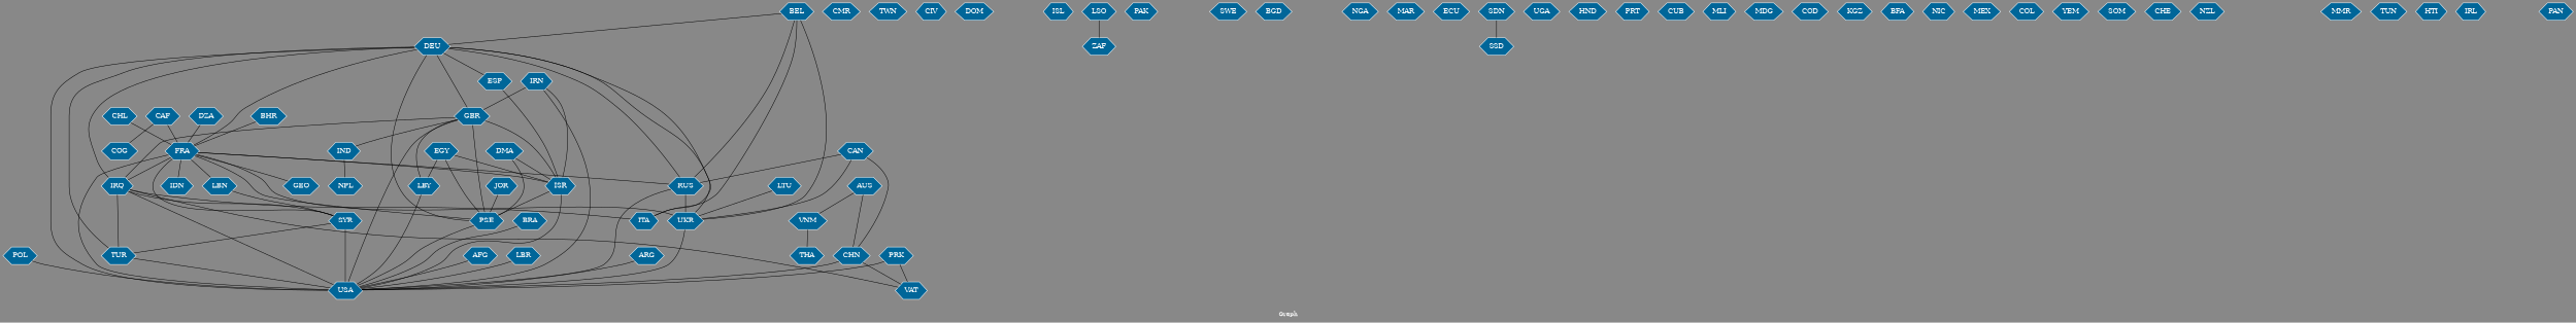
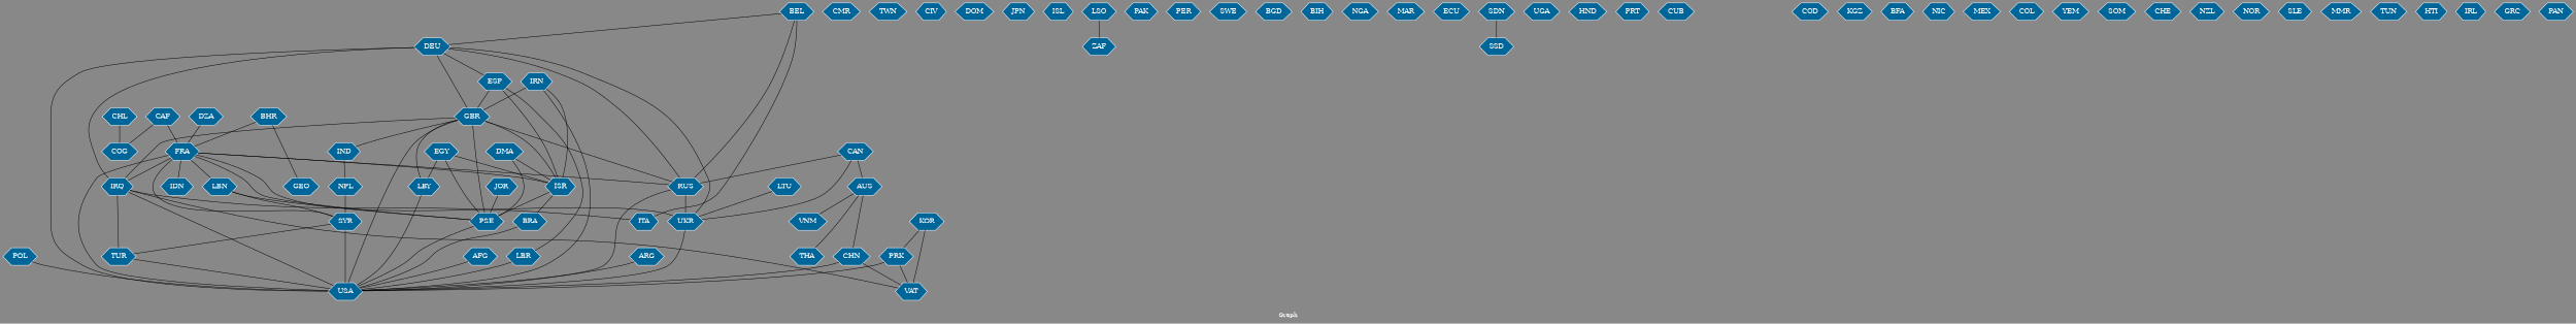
  graph {
    bgcolor="#888888"
    fontcolor=white
    fontname="DejaVu Serif"
    fontsize=12
    label="Graph"
    node [color=white fillcolor="#006699" fontcolor=white fontname="DejaVu Serif" shape=hexagon style=filled]
    edge [arrowhead=open color=black fontcolor=white fontname="DejaVu Serif" fontsize=12 weight=1]
    n1 [label=BRA]
    n2 [label=USA]
    n3 [label=IND]
    n4 [label=NPL]
    n5 [label=FRA]
    n6 [label=UKR]
    n7 [label=RUS]
    n8 [label=IRQ]
    n9 [label=ISR]
    n10 [label=PSE]
    n11 [label=SYR]
    n12 [label=IDN]
    n13 [label=LBN]
    n14 [label=GEO]
    n15 [label=VAT]
    n16 [label=TUR]
    n17 [label=ITA]
    n18 [label=GBR]
    n19 [label=LBY]
    n20 [label=BHR]
    n21 [label=AFG]
    n22 [label=DZA]
+   n23 [label=KOR]
    n24 [label=PRK]
    n25 [label=CMR]
    n26 [label=CHL]
    n27 [label=TWN]
    n28 [label=CIV]
    n29 [label=DOM]
    n30 [label=DEU]
    n31 [label=ESP]
    n32 [label=LBR]
    n33 [label=IRN]
    n34 [label=CAN]
    n35 [label=CHN]
    n36 [label=EGY]
+   n37 [label=JPN]
    n38 [label=CAF]
    n39 [label=COG]
    n40 [label=ISL]
    n41 [label=ZAF]
    n42 [label=PAK]
+   n43 [label=PER]
    n44 [label=SWE]
    n45 [label=THA]
    n46 [label=BGD]
+   n47 [label=BIH]
    n48 [label=ARG]
    n49 [label=NGA]
    n50 [label=MAR]
    n51 [label=ECU]
    n52 [label=SSD]
    n53 [label=SDN]
    n54 [label=UGA]
    n55 [label=POL]
    n56 [label=BEL]
    n57 [label=HND]
    n58 [label=JOR]
    n59 [label=PRT]
    n60 [label=CUB]
    n61 [label=LTU]
-   n62 [label=MLI]
-   n63 [label=MDG]
    n64 [label=COD]
    n65 [label=KGZ]
    n66 [label=BFA]
    n67 [label=NIC]
    n68 [label=MEX]
    n69 [label=LSO]
    n70 [label=AUS]
    n71 [label=VNM]
    n72 [label=COL]
    n73 [label=YEM]
    n74 [label=SOM]
    n75 [label=CHE]
    n76 [label=NZL]
+   n77 [label=NOR]
+   n78 [label=SLE]
    n79 [label=MMR]
    n80 [label=TUN]
    n81 [label=HTI]
    n82 [label=IRL]
    n83 [label=DMA]
+   n84 [label=GRC]
    n85 [label=PAN]
    n1 -- n2
    n3 -- n4
    n5 -- n2 [weight=2]
    n5 -- n6
    n5 -- n7 [weight=6]
    n5 -- n8 [weight=25]
    n5 -- n9 [weight=2]
    n5 -- n10 [weight=6]
    n5 -- n11 [weight=4]
    n5 -- n12
    n5 -- n13 [weight=2]
-   n5 -- n14
+   n20 -- n14
    n6 -- n2 [weight=4]
    n7 -- n2 [weight=10]
    n7 -- n6 [weight=71]
    n8 -- n2 [weight=20]
-   n8 -- n11 [weight=5]
+   n4 -- n11 [weight=5]
    n8 -- n15
    n8 -- n16 [weight=2]
    n8 -- n17
-   n9 -- n2 [weight=2]
+   n9 -- n1 [weight=2]
    n9 -- n10 [weight=71]
    n10 -- n2 [weight=4]
    n11 -- n2 [weight=24]
    n11 -- n16
    n13 -- n11 [weight=7]
    n16 -- n2
    n18 -- n2 [weight=2]
    n18 -- n3
+   n18 -- n7 [weight=2]
    n18 -- n8
    n18 -- n9 [weight=3]
    n18 -- n10 [weight=5]
    n18 -- n19
    n19 -- n2
    n20 -- n5 [weight=2]
    n21 -- n2 [weight=6]
    n22 -- n5 [weight=2]
+   n23 -- n15 [weight=5]
+   n23 -- n24 [weight=2]
    n24 -- n2
    n24 -- n15 [weight=2]
-   n26 -- n5 [weight=2]
+   n26 -- n39 [weight=2]
    n30 -- n2 [weight=2]
-   n30 -- n5 [weight=4]
    n30 -- n6 [weight=5]
    n30 -- n7 [weight=2]
    n30 -- n8 [weight=2]
-   n30 -- n10 [weight=2]
-   n30 -- n16 [weight=2]
-   n30 -- n17
+   n13 -- n10 [weight=2]
    n30 -- n18 [weight=2]
    n30 -- n31
    n31 -- n9 [weight=2]
+   n31 -- n18
+   n31 -- n32
    n32 -- n2 [weight=2]
    n33 -- n2 [weight=2]
    n33 -- n9
    n33 -- n18 [weight=4]
    n34 -- n6
    n34 -- n7
-   n34 -- n35
+   n34 -- n70
    n35 -- n2 [weight=4]
    n35 -- n15 [weight=2]
    n36 -- n9 [weight=2]
    n36 -- n10 [weight=8]
    n36 -- n19 [weight=3]
    n38 -- n5
    n38 -- n39
    n48 -- n2 [weight=6]
    n53 -- n52 [weight=7]
    n55 -- n2 [weight=2]
-   n56 -- n6 [weight=2]
    n56 -- n7 [weight=2]
    n56 -- n17 [weight=2]
    n56 -- n30
    n58 -- n10
    n61 -- n6
    n69 -- n41
    n70 -- n35
-   n71 -- n45
+   n70 -- n45
    n70 -- n71
    n83 -- n9
    n83 -- n10
  }
